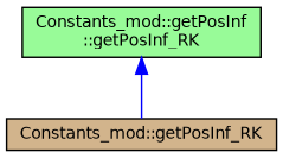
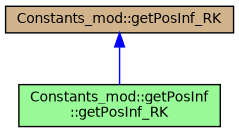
  digraph {
    rankdir=TB
    node [color=black fontname=Helvetica fontsize=10 shape=record style=filled]
    n1 [fillcolor=tan fontcolor=black height=0.2 label="Constants_mod::getPosInf_RK" width=0.4]
    n2 [fillcolor=palegreen height=0.2 label="Constants_mod::getPosInf\l::getPosInf_RK" width=0.4]
-   n2 -> n1 [color=blue dir=back fontname=Helvetica fontsize=10 labelfontname=Helvetica labelfontsize=10 style=solid]
+   n1 -> n2 [color=blue dir=back fontname=Helvetica fontsize=10 labelfontname=Helvetica labelfontsize=10 style=solid]
  }
